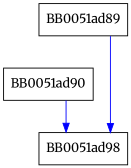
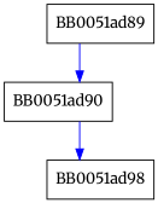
  digraph {
    fontname=Merriweather
    splines=ortho
    node [fontname=Merriweather shape=box]
    edge [color=blue fontname=Merriweather]
    BB0051ad89
    BB0051ad90
    BB0051ad98
-   BB0051ad89 -> BB0051ad98
+   BB0051ad89 -> BB0051ad90
    BB0051ad90 -> BB0051ad98
  }
